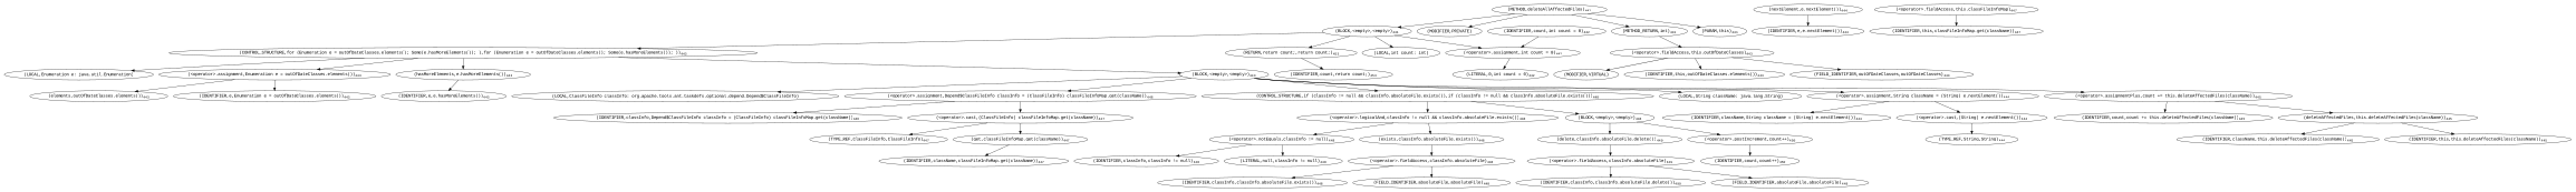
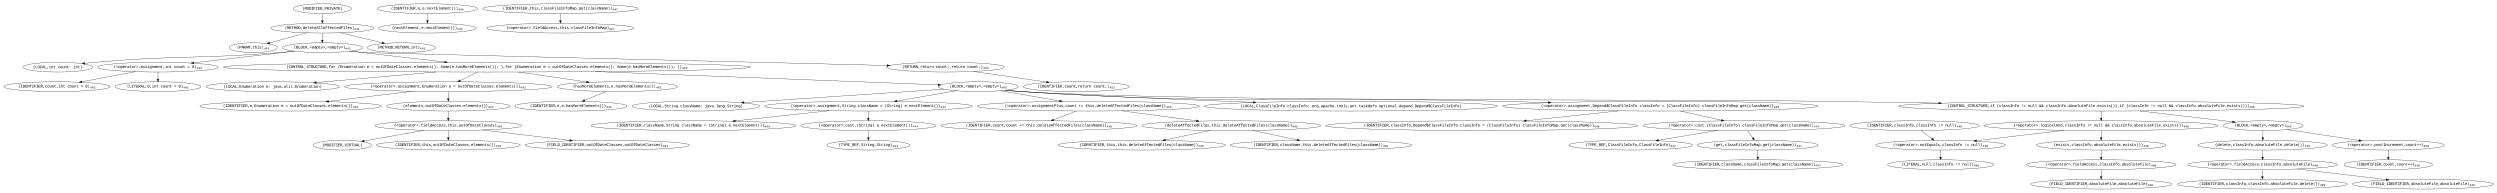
  digraph {
    fontname="Liberation Mono"
    node [fontname="Liberation Mono"]
    edge [fontname="Liberation Mono"]
    n1 [label=<(METHOD,deleteAllAffectedFiles)<SUB>441</SUB>>]
    n2 [label=<(PARAM,this)<SUB>441</SUB>>]
    n3 [label=<(BLOCK,&lt;empty&gt;,&lt;empty&gt;)<SUB>441</SUB>>]
    n4 [label=<(MODIFIER,PRIVATE)>]
    n5 [label=<(METHOD_RETURN,int)<SUB>441</SUB>>]
    n6 [label=<(LOCAL,int count: int)>]
    n7 [label=<(&lt;operator&gt;.assignment,int count = 0)<SUB>442</SUB>>]
    n8 [label=<(CONTROL_STRUCTURE,for (Enumeration e = outOfDateClasses.elements(); Some(e.hasMoreElements()); ),for (Enumeration e = outOfDateClasses.elements(); Some(e.hasMoreElements()); ))<SUB>443</SUB>>]
    n9 [label=<(RETURN,return count;,return count;)<SUB>453</SUB>>]
    n10 [label=<(MODIFIER,VIRTUAL)>]
    n11 [label=<(IDENTIFIER,count,int count = 0)<SUB>442</SUB>>]
    n12 [label=<(LITERAL,0,int count = 0)<SUB>442</SUB>>]
    n13 [label=<(LOCAL,Enumeration e: java.util.Enumeration)>]
    n14 [label=<(&lt;operator&gt;.assignment,Enumeration e = outOfDateClasses.elements())<SUB>443</SUB>>]
    n15 [label=<(hasMoreElements,e.hasMoreElements())<SUB>443</SUB>>]
    n16 [label=<(BLOCK,&lt;empty&gt;,&lt;empty&gt;)<SUB>443</SUB>>]
    n17 [label=<(IDENTIFIER,count,return count;)<SUB>453</SUB>>]
    n18 [label=<(IDENTIFIER,e,Enumeration e = outOfDateClasses.elements())<SUB>443</SUB>>]
    n19 [label=<(elements,outOfDateClasses.elements())<SUB>443</SUB>>]
    n20 [label=<(IDENTIFIER,e,e.hasMoreElements())<SUB>443</SUB>>]
    n21 [label=<(LOCAL,String className: java.lang.String)>]
    n22 [label=<(&lt;operator&gt;.assignment,String className = (String) e.nextElement())<SUB>444</SUB>>]
    n23 [label=<(&lt;operator&gt;.assignmentPlus,count += this.deleteAffectedFiles(className))<SUB>445</SUB>>]
    n24 [label=<(LOCAL,ClassFileInfo classInfo: org.apache.tools.ant.taskdefs.optional.depend.Depend$ClassFileInfo)>]
    n25 [label=<(&lt;operator&gt;.assignment,Depend$ClassFileInfo classInfo = (ClassFileInfo) classFileInfoMap.get(className))<SUB>446</SUB>>]
    n26 [label=<(CONTROL_STRUCTURE,if (classInfo != null &amp;&amp; classInfo.absoluteFile.exists()),if (classInfo != null &amp;&amp; classInfo.absoluteFile.exists()))<SUB>448</SUB>>]
    n27 [label=<(&lt;operator&gt;.fieldAccess,this.outOfDateClasses)<SUB>443</SUB>>]
    n28 [label=<(IDENTIFIER,this,outOfDateClasses.elements())<SUB>443</SUB>>]
    n29 [label=<(FIELD_IDENTIFIER,outOfDateClasses,outOfDateClasses)<SUB>443</SUB>>]
    n30 [label=<(IDENTIFIER,className,String className = (String) e.nextElement())<SUB>444</SUB>>]
    n31 [label=<(&lt;operator&gt;.cast,(String) e.nextElement())<SUB>444</SUB>>]
    n32 [label=<(IDENTIFIER,count,count += this.deleteAffectedFiles(className))<SUB>445</SUB>>]
    n33 [label=<(deleteAffectedFiles,this.deleteAffectedFiles(className))<SUB>445</SUB>>]
    n34 [label=<(IDENTIFIER,classInfo,Depend$ClassFileInfo classInfo = (ClassFileInfo) classFileInfoMap.get(className))<SUB>446</SUB>>]
    n35 [label=<(&lt;operator&gt;.cast,(ClassFileInfo) classFileInfoMap.get(className))<SUB>447</SUB>>]
    n36 [label=<(&lt;operator&gt;.logicalAnd,classInfo != null &amp;&amp; classInfo.absoluteFile.exists())<SUB>448</SUB>>]
    n37 [label=<(BLOCK,&lt;empty&gt;,&lt;empty&gt;)<SUB>448</SUB>>]
    n38 [label=<(TYPE_REF,String,String)<SUB>444</SUB>>]
    n39 [label=<(nextElement,e.nextElement())<SUB>444</SUB>>]
    n40 [label=<(IDENTIFIER,e,e.nextElement())<SUB>444</SUB>>]
    n41 [label=<(IDENTIFIER,this,this.deleteAffectedFiles(className))<SUB>445</SUB>>]
    n42 [label=<(IDENTIFIER,className,this.deleteAffectedFiles(className))<SUB>445</SUB>>]
    n43 [label=<(TYPE_REF,ClassFileInfo,ClassFileInfo)<SUB>447</SUB>>]
    n44 [label=<(get,classFileInfoMap.get(className))<SUB>447</SUB>>]
    n45 [label=<(IDENTIFIER,className,classFileInfoMap.get(className))<SUB>447</SUB>>]
    n46 [label=<(&lt;operator&gt;.fieldAccess,this.classFileInfoMap)<SUB>447</SUB>>]
    n47 [label=<(IDENTIFIER,this,classFileInfoMap.get(className))<SUB>447</SUB>>]
    n48 [label=<(&lt;operator&gt;.notEquals,classInfo != null)<SUB>448</SUB>>]
    n49 [label=<(exists,classInfo.absoluteFile.exists())<SUB>448</SUB>>]
    n50 [label=<(delete,classInfo.absoluteFile.delete())<SUB>449</SUB>>]
    n51 [label=<(&lt;operator&gt;.postIncrement,count++)<SUB>450</SUB>>]
    n52 [label=<(IDENTIFIER,classInfo,classInfo != null)<SUB>448</SUB>>]
    n53 [label=<(LITERAL,null,classInfo != null)<SUB>448</SUB>>]
    n54 [label=<(&lt;operator&gt;.fieldAccess,classInfo.absoluteFile)<SUB>448</SUB>>]
-   n55 [label=<(IDENTIFIER,classInfo,classInfo.absoluteFile.exists())<SUB>448</SUB>>]
    n56 [label=<(FIELD_IDENTIFIER,absoluteFile,absoluteFile)<SUB>448</SUB>>]
    n57 [label=<(&lt;operator&gt;.fieldAccess,classInfo.absoluteFile)<SUB>449</SUB>>]
    n58 [label=<(IDENTIFIER,count,count++)<SUB>450</SUB>>]
    n59 [label=<(IDENTIFIER,classInfo,classInfo.absoluteFile.delete())<SUB>499</SUB>>]
    n60 [label=<(FIELD_IDENTIFIER,absoluteFile,absoluteFile)<SUB>449</SUB>>]
    n1 -> n2
    n1 -> n3
-   n1 -> n4
+   n4 -> n1
    n1 -> n5
    n3 -> n6
    n3 -> n7
    n3 -> n8
    n3 -> n9
-   n11 -> n7
+   n7 -> n11
    n7 -> n12
    n8 -> n13
    n8 -> n14
    n8 -> n15
    n8 -> n16
    n9 -> n17
    n14 -> n18
    n14 -> n19
    n15 -> n20
    n16 -> n21
    n16 -> n22
    n16 -> n23
    n16 -> n24
    n16 -> n25
    n16 -> n26
-   n5 -> n27
+   n19 -> n27
    n22 -> n30
    n22 -> n31
    n23 -> n32
    n23 -> n33
    n25 -> n34
    n25 -> n35
    n26 -> n36
    n26 -> n37
    n27 -> n10
    n27 -> n28
    n27 -> n29
    n31 -> n38
    n33 -> n41
    n33 -> n42
    n35 -> n43
    n35 -> n44
    n36 -> n48
    n36 -> n49
    n37 -> n50
    n37 -> n51
-   n39 -> n40
+   n40 -> n39
    n44 -> n45
-   n46 -> n47
-   n48 -> n52
+   n47 -> n46
+   n52 -> n48
    n48 -> n53
    n49 -> n54
    n50 -> n57
    n51 -> n58
-   n54 -> n55
    n54 -> n56
    n57 -> n59
    n57 -> n60
  }
